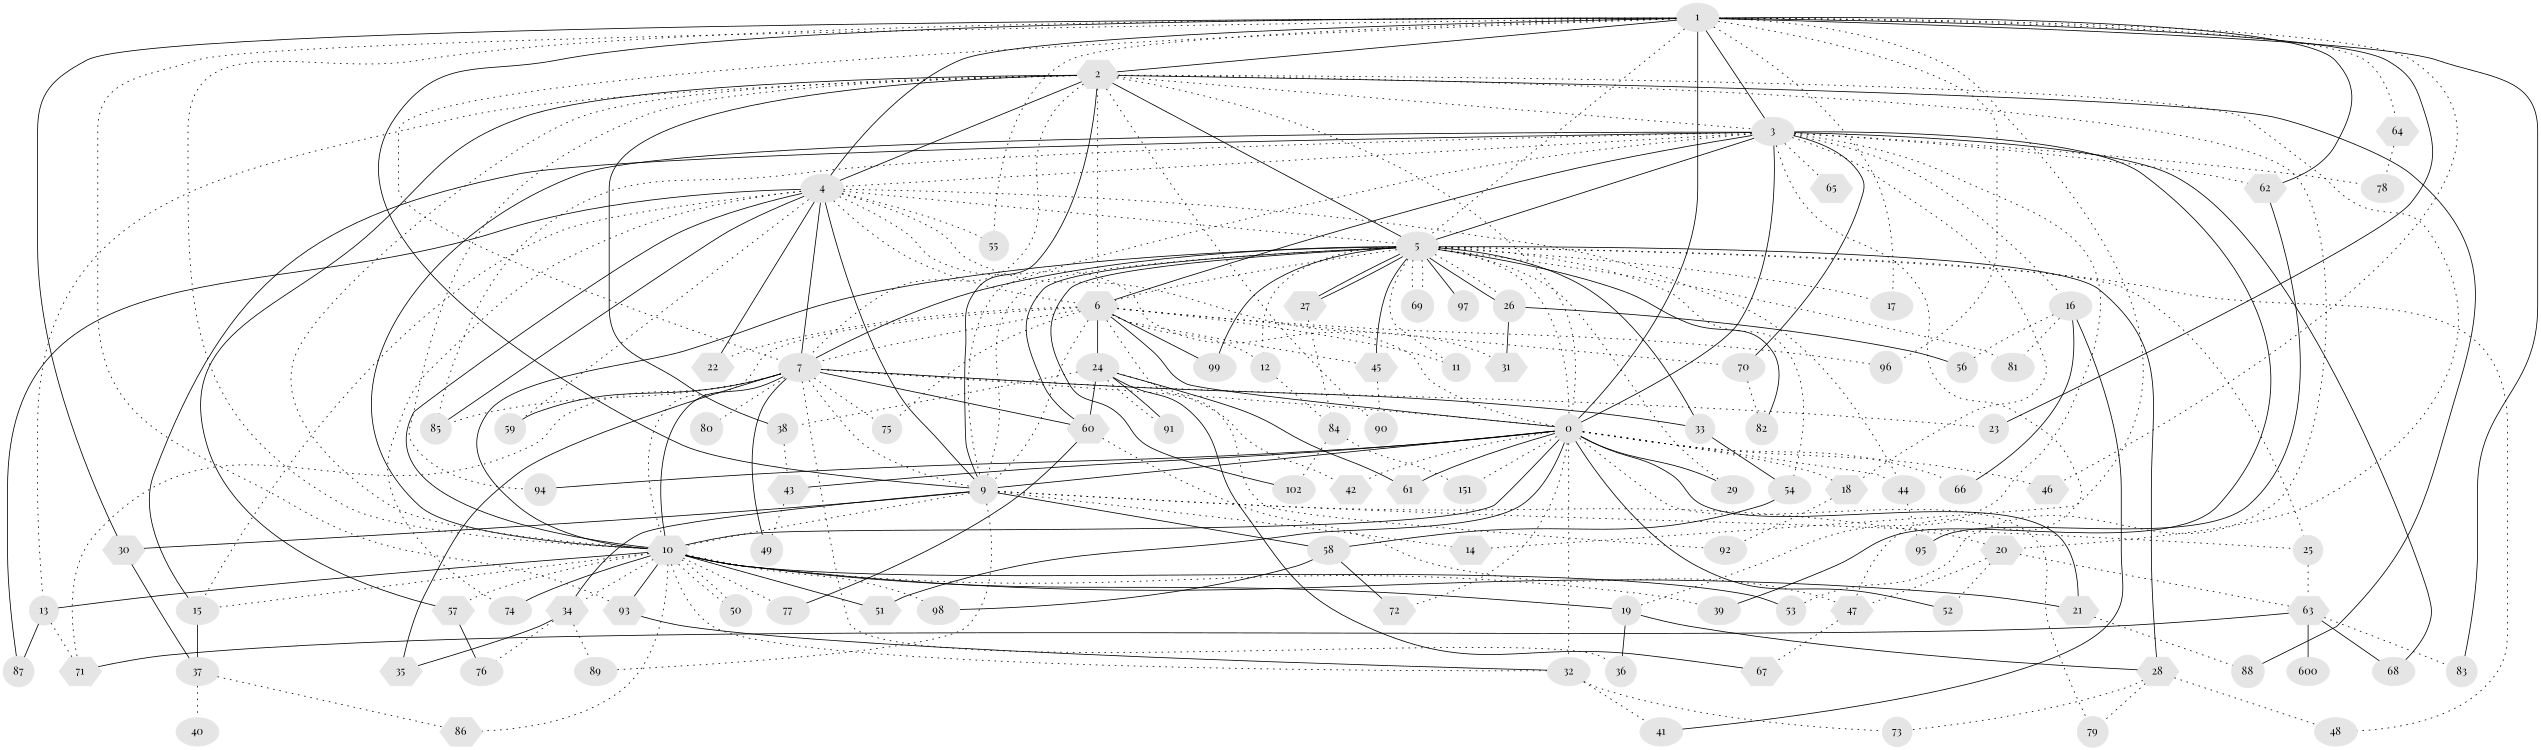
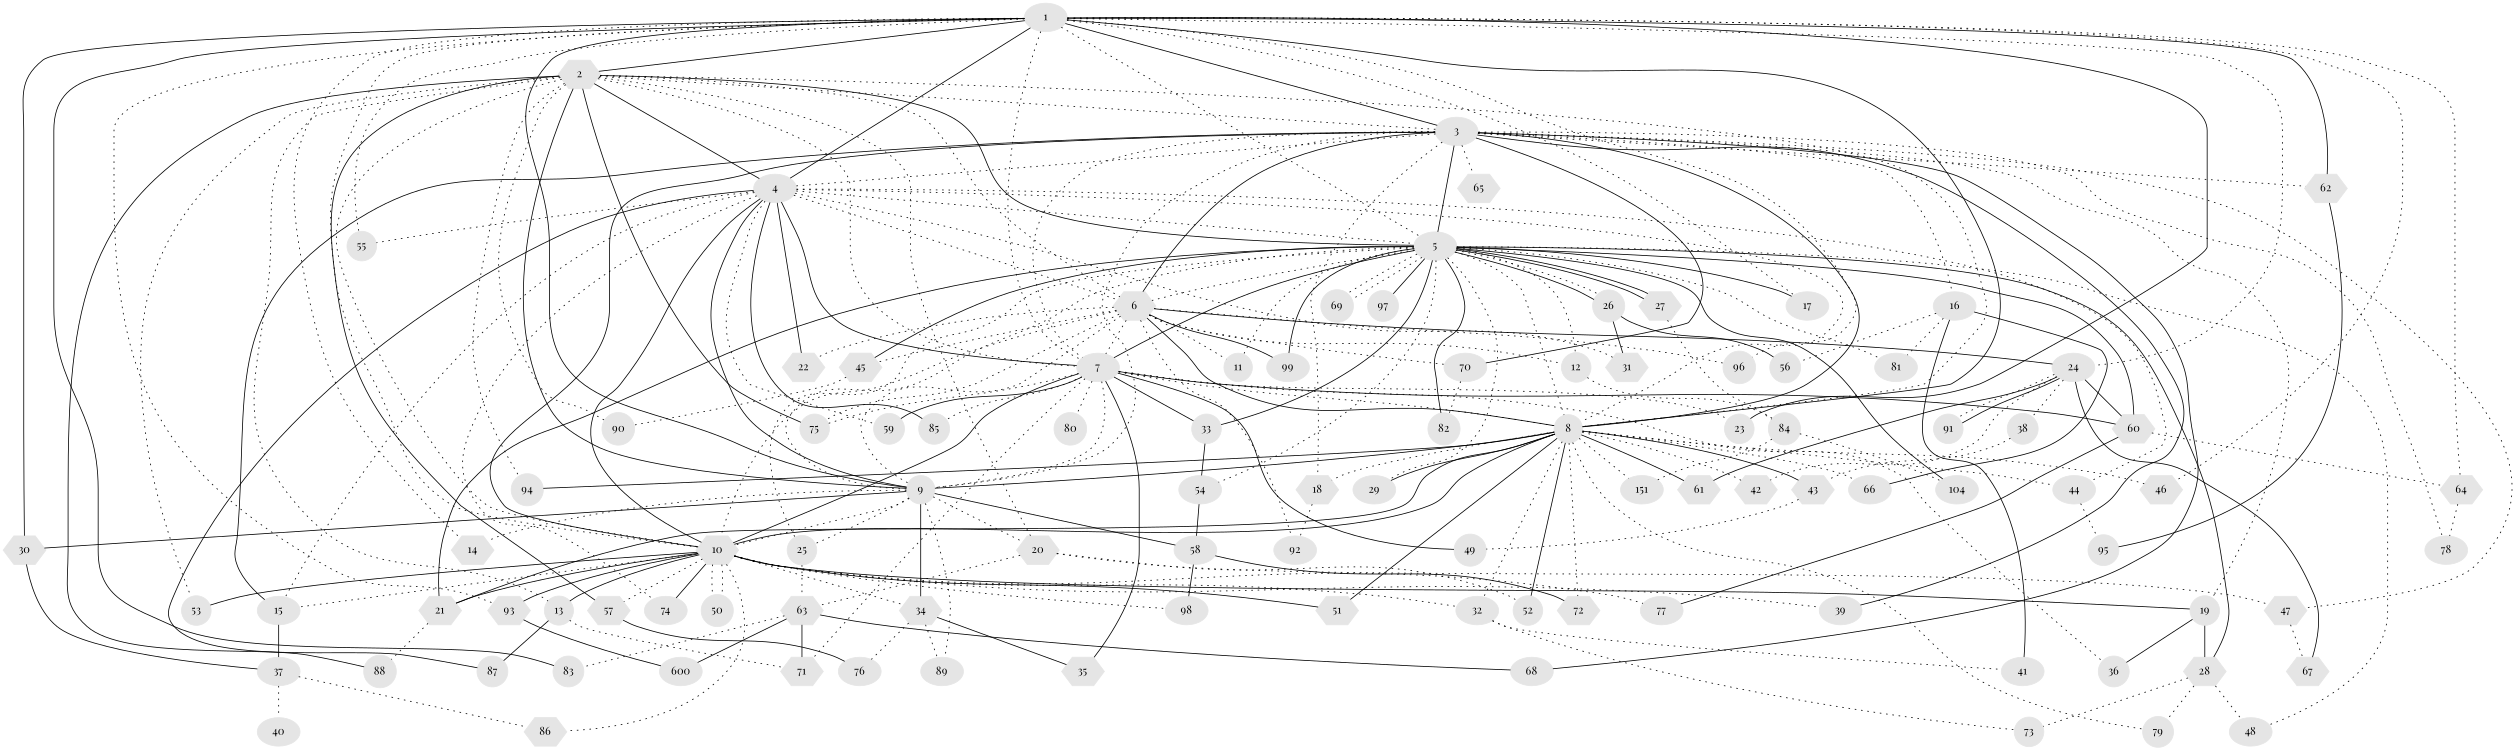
  graph {
    fontname="Playfair Display"
    node [color=gray90 fontname="Playfair Display" shape=circle style=filled]
    edge [fontname="Playfair Display" style=dotted]
    1 [shape=ellipse]
    2 [shape=hexagon]
    3 [shape=ellipse]
    4 [shape=ellipse]
    5 [shape=ellipse]
    7 [shape=ellipse]
-   8 [label=0]
+   8
    9
    10 [shape=hexagon]
    14 [shape=hexagon]
    17 [shape=ellipse]
    23
    24 [shape=ellipse]
    30 [shape=hexagon]
    46 [shape=hexagon]
    55
    62 [shape=hexagon]
    64 [shape=hexagon]
    83
    93 [shape=hexagon]
    96
    6 [shape=hexagon]
    13
    20 [shape=hexagon]
    38
    53
    57 [shape=hexagon]
    88
    90
    94
    16 [shape=ellipse]
    18 [shape=hexagon]
    19
    39 [shape=ellipse]
    47 [shape=hexagon]
    65 [shape=hexagon]
    68 [shape=ellipse]
    70 [shape=ellipse]
    78 [shape=ellipse]
    15 [shape=ellipse]
    22 [shape=hexagon]
    31 [shape=hexagon]
    44 [shape=ellipse]
    59
    74 [shape=ellipse]
    85
    87
    11
    12
    25
    26
    27 [shape=hexagon]
    28 [shape=hexagon]
    29 [shape=ellipse]
    33
    45 [shape=hexagon]
    48 [shape=ellipse]
    54 [shape=ellipse]
    69
    81 [shape=ellipse]
    82
    97
    99 [shape=ellipse]
-   102 [shape=ellipse]
+   102 [shape=ellipse label=104]
    60 [shape=hexagon]
    75
    92 [shape=ellipse]
    35 [shape=hexagon]
    36
    49
    71 [shape=hexagon]
    80
    21 [shape=hexagon]
    32 [shape=ellipse]
    42 [shape=hexagon]
    43 [shape=hexagon]
    51 [shape=hexagon]
    52
    61 [shape=hexagon]
    66 [shape=ellipse]
    72 [shape=hexagon]
    79
    n83 [label=151 shape=ellipse]
    34 [shape=hexagon]
    58 [shape=ellipse]
    89 [shape=ellipse]
    50
    77 [shape=ellipse]
    86 [shape=hexagon]
    98 [shape=ellipse]
    67 [shape=hexagon]
    91
    37 [shape=ellipse]
    95
    n95 [label=600 shape=ellipse]
    63 [shape=hexagon]
    76 [shape=ellipse]
    41 [shape=ellipse]
    56
    40 [shape=ellipse]
    84
    73
    1 -- 2 [style=solid]
    1 -- 3 [style=solid]
    1 -- 4 [style=solid]
    1 -- 5
    1 -- 7
    1 -- 8 [style=solid]
    1 -- 9 [style=solid]
    1 -- 10
    1 -- 14
    1 -- 17
    1 -- 23 [style=solid]
+   1 -- 24
    1 -- 30 [style=solid]
    1 -- 46
    1 -- 55
    1 -- 62 [style=solid]
    1 -- 64
    1 -- 83 [style=solid]
    1 -- 93
    1 -- 96
    2 -- 3
    2 -- 4 [style=solid]
    2 -- 5 [style=solid]
    2 -- 7
    2 -- 8
    2 -- 9 [style=solid]
    2 -- 10
    2 -- 6
    2 -- 13
    2 -- 20
-   2 -- 38 [style=solid]
+   2 -- 75 [style=solid]
    2 -- 53
    2 -- 57 [style=solid]
    2 -- 88 [style=solid]
    2 -- 90
    2 -- 94
    3 -- 4
    3 -- 5 [style=solid]
-   3 -- 85
+   3 -- 7
    3 -- 8 [style=solid]
    3 -- 9
    3 -- 10 [style=solid]
    3 -- 62
    3 -- 6 [style=solid]
    3 -- 16
    3 -- 18
    3 -- 19
    3 -- 39 [style=solid]
    3 -- 47
    3 -- 65
    3 -- 68 [style=solid]
    3 -- 70 [style=solid]
    3 -- 78
    3 -- 15 [style=solid]
    4 -- 5
    4 -- 7 [style=solid]
    4 -- 8
    4 -- 9 [style=solid]
    4 -- 10 [style=solid]
    4 -- 55
    4 -- 6
    4 -- 15
    4 -- 22 [style=solid]
    4 -- 31
    4 -- 44
    4 -- 59
    4 -- 74
    4 -- 85 [style=solid]
    4 -- 87 [style=solid]
    5 -- 7 [style=solid]
    5 -- 8
    5 -- 9
-   5 -- 10 [style=solid]
-   5 -- 17
+   5 -- 21 [style=solid]
+   5 -- 17 [style=solid]
    5 -- 6
    5 -- 11
    5 -- 12
    5 -- 25
    5 -- 26 [style=solid]
    5 -- 26
    5 -- 27 [style=solid]
    5 -- 27 [style=solid]
    5 -- 28 [style=solid]
    5 -- 29
    5 -- 33 [style=solid]
    5 -- 45 [style=solid]
    5 -- 48
    5 -- 54
    5 -- 69
    5 -- 69
    5 -- 81
    5 -- 82 [style=solid]
    5 -- 97 [style=solid]
    5 -- 99 [style=solid]
    5 -- 102 [style=solid]
    5 -- 60 [style=solid]
    7 -- 8
    7 -- 9
    7 -- 10 [style=solid]
    7 -- 23
    7 -- 59 [style=solid]
    7 -- 85
    7 -- 33 [style=solid]
    7 -- 60 [style=solid]
    7 -- 75
    7 -- 35 [style=solid]
    7 -- 36
    7 -- 49 [style=solid]
    7 -- 71
    7 -- 80
    8 -- 9 [style=solid]
    8 -- 10 [style=solid]
    8 -- 46
    8 -- 94 [style=solid]
    8 -- 18
    8 -- 44
    8 -- 29 [style=solid]
    8 -- 21 [style=solid]
    8 -- 32
    8 -- 42
    8 -- 43 [style=solid]
    8 -- 51 [style=solid]
    8 -- 52 [style=solid]
    8 -- 61 [style=solid]
    8 -- 66
    8 -- 72
    8 -- 79
    8 -- n83
    9 -- 10
    9 -- 14
    9 -- 30 [style=solid]
    9 -- 20
    9 -- 25
    9 -- 34 [style=solid]
    9 -- 58 [style=solid]
    9 -- 89
    10 -- 93 [style=solid]
    10 -- 13 [style=solid]
    10 -- 53 [style=solid]
    10 -- 57
    10 -- 19 [style=solid]
    10 -- 39
    10 -- 15
    10 -- 74 [style=solid]
    10 -- 21 [style=solid]
    10 -- 32
    10 -- 51 [style=solid]
    10 -- 34
    10 -- 50
    10 -- 50
    10 -- 77
    10 -- 86
    10 -- 98
    24 -- 38
    24 -- 60 [style=solid]
    24 -- 42
    24 -- 61 [style=solid]
    24 -- 67 [style=solid]
    24 -- 91
    24 -- 91 [style=solid]
    30 -- 37 [style=solid]
    62 -- 95 [style=solid]
    64 -- 78
-   93 -- 32 [style=solid]
+   93 -- n95 [style=solid]
    6 -- 7
    6 -- 8 [style=solid]
    6 -- 9
    6 -- 10
    6 -- 24 [style=solid]
    6 -- 96
    6 -- 70
    6 -- 22
    6 -- 11
    6 -- 12
    6 -- 45
    6 -- 99 [style=solid]
    6 -- 75
    6 -- 92
    13 -- 87 [style=solid]
    13 -- 71
    20 -- 47
    20 -- 52
    20 -- 63
    38 -- 43
    57 -- 76 [style=solid]
    16 -- 81
    16 -- 66 [style=solid]
    16 -- 41 [style=solid]
    16 -- 56
    18 -- 92
    19 -- 28 [style=solid]
    19 -- 36 [style=solid]
    47 -- 67
    70 -- 82
    15 -- 37 [style=solid]
    44 -- 95
    12 -- 84
    25 -- 63
    26 -- 31 [style=solid]
    26 -- 56 [style=solid]
    27 -- 84
    28 -- 48
    28 -- 79
    28 -- 73
    33 -- 54 [style=solid]
    45 -- 90
    54 -- 58 [style=solid]
-   60 -- 47
+   60 -- 64
    60 -- 77 [style=solid]
    21 -- 88
    32 -- 41
    32 -- 73
    43 -- 49
    34 -- 35 [style=solid]
    34 -- 89
    34 -- 76
    58 -- 72 [style=solid]
    58 -- 98 [style=solid]
    37 -- 86
    37 -- 40
    63 -- 83
    63 -- 68 [style=solid]
    63 -- 71 [style=solid]
    63 -- n95 [style=solid]
    84 -- 102
    84 -- n83
  }
